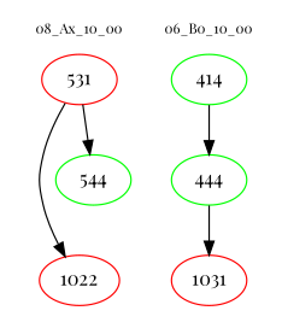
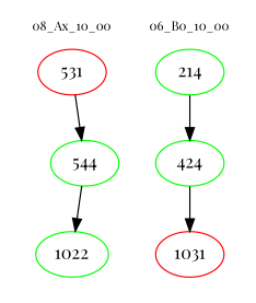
  digraph {
    fontname="Playfair Display"
    node [color=red fontname="Playfair Display"]
    edge [color=black fontname="Playfair Display"]
    n1 [label=531]
-   n2 [label=1022]
+   n2 [color=green label=1022]
    n3 [color=green label=544]
-   n4 [color=green label=414]
+   n4 [color=green label=214]
    n5 [label=1031]
-   n6 [color=green label=444]
+   n6 [color=green label=424]
    subgraph cluster_1 {
      color=white
      fontsize=10
      label="08_Ax_10_00"
      n1
      n2
      n3
    }
    subgraph cluster_2 {
      color=white
      fontsize=10
      label="06_B0_10_00"
      n4
      n5
      n6
    }
-   n1 -> n2
+   n3 -> n2
    n1 -> n3
    n4 -> n6
    n6 -> n5
  }
